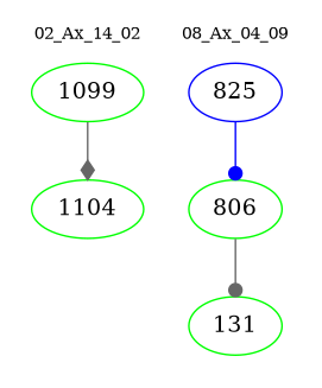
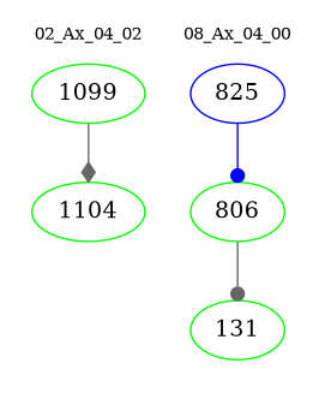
  digraph {
    node [color=green]
    edge [arrowhead=dot color=gray40]
    n1 [label=1099]
    n2 [label=1104]
    n3 [color=blue label=825]
    n4 [label=806]
    n5 [label=131]
    subgraph cluster_1 {
      color=white
      fontsize=10
-     label="02_Ax_14_02"
+     label="02_Ax_04_02"
      n1
      n2
    }
    subgraph cluster_2 {
      color=white
      fontsize=10
-     label="08_Ax_04_09"
+     label="08_Ax_04_00"
      n3
      n4
      n5
    }
    n1 -> n2 [arrowhead=diamond]
    n3 -> n4 [color=blue]
    n4 -> n5
  }
